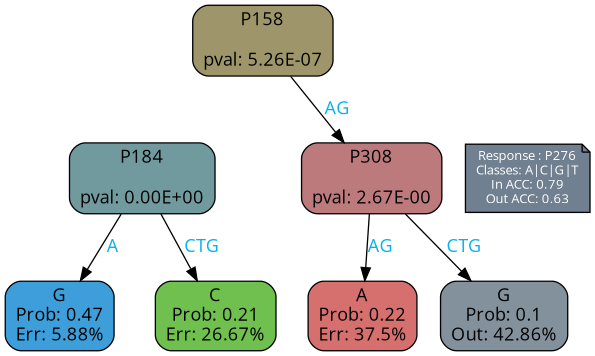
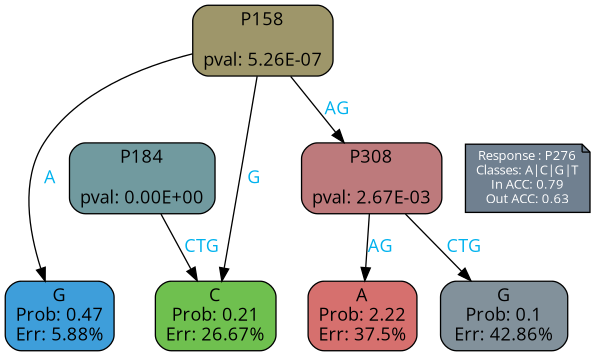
  digraph {
    fontname="Open Sans"
    ranksep=equally
    splines=polylines
    node [color=black fontname="Open Sans" shape=box style="filled, rounded"]
    edge [fontcolor=deepskyblue2 fontname="Open Sans"]
    n1 [fillcolor="#3e9eda" label="G\nProb: 0.47\nErr: 5.88%"]
-   n2 [fillcolor="#d6706e" label="A\nProb: 0.22\nErr: 37.5%"]
-   n3 [fillcolor="#82919b" label="G\nProb: 0.1\nOut: 42.86%"]
+   n2 [fillcolor="#d6706e" label="A\nProb: 2.22\nErr: 37.5%"]
+   n3 [fillcolor="#82919b" label="G\nProb: 0.1\nErr: 42.86%"]
    n4 [fillcolor="#6fc04f" label="C\nProb: 0.21\nErr: 26.67%"]
    n5 [align=left fillcolor=slategray fontcolor=white fontsize=10 label="Response : P276\nClasses: A|C|G|T\nIn ACC: 0.79\nOut ACC: 0.63\n" shape=note style=filled]
    n6 [fillcolor="#719a9f" label="P184\n\npval: 0.00E+00"]
    n7 [fillcolor="#9e966a" label="P158\n\npval: 5.26E-07"]
-   n8 [fillcolor="#bd7a7c" label="P308\n\npval: 2.67E-00"]
+   n8 [fillcolor="#bd7a7c" label="P308\n\npval: 2.67E-03"]
    subgraph sub_1 {
      rank=same
      n1
      n2
      n3
      n4
    }
    subgraph sub_2 {
      rank=same
      n5
      n6
    }
-   n6 -> n1 [label=A]
+   n7 -> n1 [label=A]
    n6 -> n4 [label=CTG]
+   n7 -> n4 [label=G]
    n7 -> n8 [label=AG]
    n8 -> n2 [label=AG]
    n8 -> n3 [label=CTG]
  }
